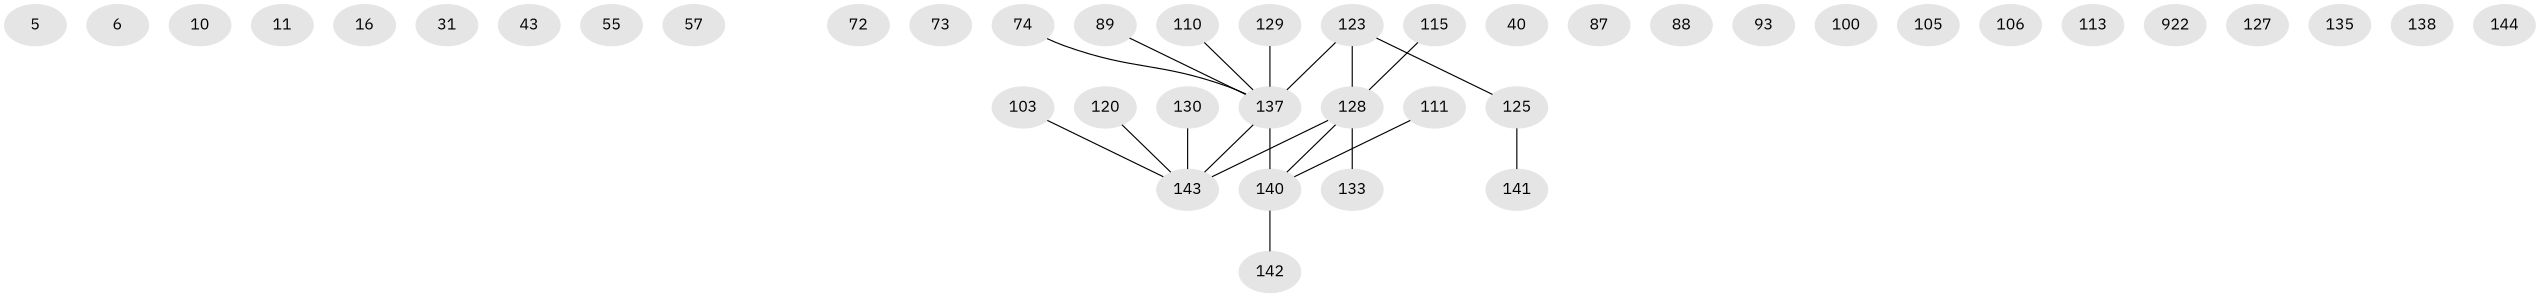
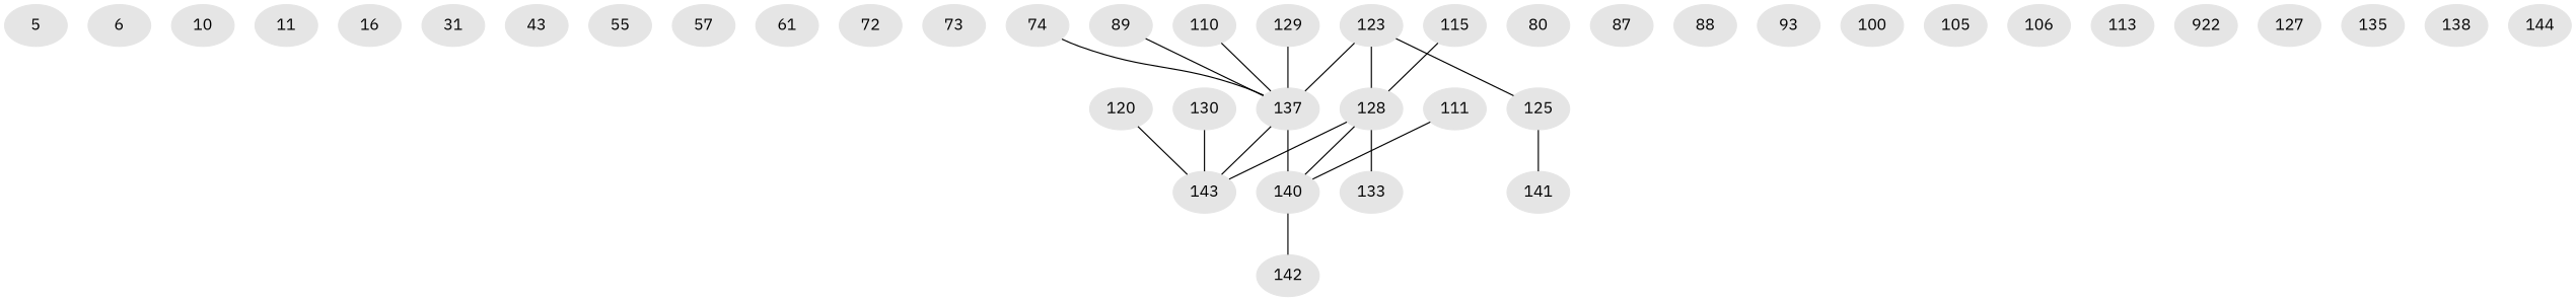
  graph {
    fontname="IBM Plex Sans"
    node [color=gray90 fontname="IBM Plex Sans" style=filled]
    edge [fontname="IBM Plex Sans"]
    5
    6
    10
    11
    16
    31
    43
    55
    57 [super="+39"]
+   61
    72
    73
    137 [super="+45+136+40+124+126+64"]
    143 [super="+1+81+132+56+95"]
    140 [super="+104+134+139"]
    74
-   80 [label=40]
+   80
    87
    88
    89
    93
    100
-   103
    105
    106
    110 [super="+27"]
    142 [super="+75+79"]
    111
    113
    128 [super="+50+96+58+98+114+118+119+91"]
    133 [super="+131"]
    115
    120
    n34 [label=922]
    123 [super="+34"]
    125 [super="+12+36+99"]
    141
    127
    129 [super="+121"]
    130 [super="+108"]
    135
    138 [super="+32+48"]
    144
    137 -- 143 [weight=3]
    137 -- 140 [weight=4]
    140 -- 142
    74 -- 137
    89 -- 137
-   103 -- 143
    110 -- 137
    111 -- 140
    128 -- 143
    128 -- 140 [weight=2]
    128 -- 133 [weight=4]
    115 -- 128
    120 -- 143
    123 -- 137 [weight=3]
    123 -- 128
    123 -- 125
    125 -- 141
    129 -- 137
    130 -- 143 [weight=3]
  }
